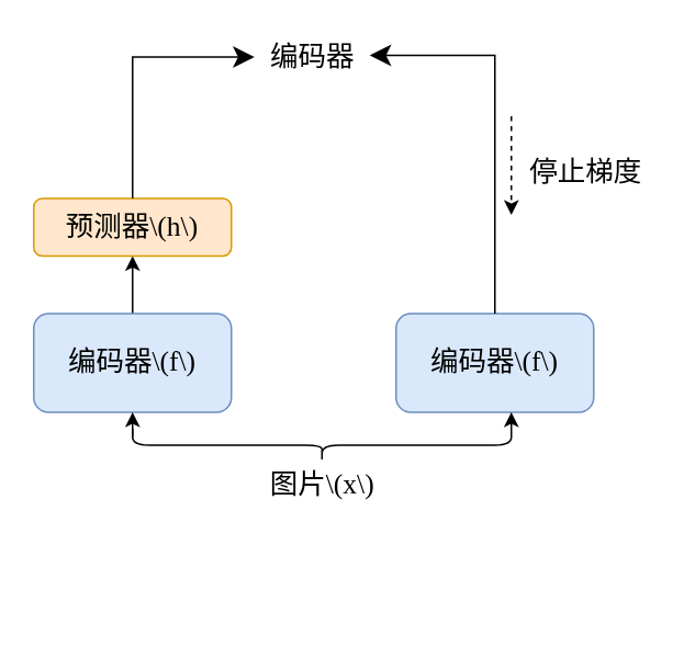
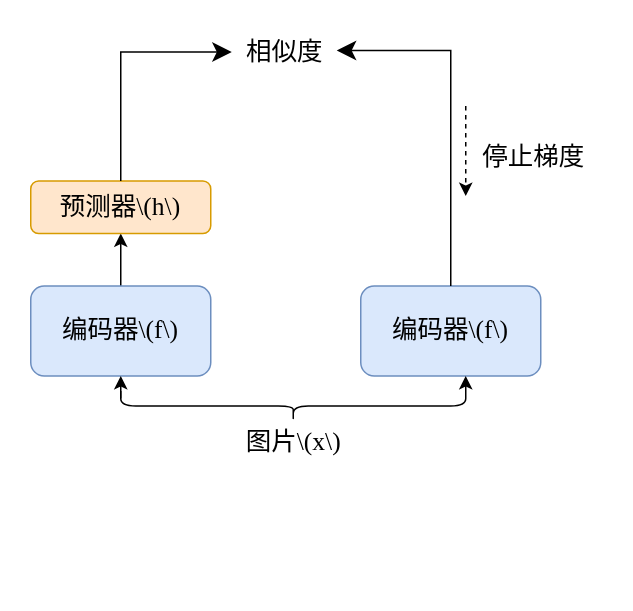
  <mxCell id="0" />
  <mxCell id="1" parent="0" />
  <mxCell id="2" value="图片\(x\)" style="text;html=1;align=center;verticalAlign=middle;resizable=0;points=[];autosize=1;strokeColor=none;fillColor=none;fontFamily=SimSun;fontSize=17;" vertex="1" parent="1"><mxGeometry x="145" y="280" width="100" height="30" as="geometry" /></mxCell>
  <mxCell id="3" style="edgeStyle=orthogonalEdgeStyle;rounded=0;orthogonalLoop=1;jettySize=auto;html=1;exitX=0.5;exitY=0;exitDx=0;exitDy=0;entryX=0.5;entryY=1;entryDx=0;entryDy=0;" edge="1" parent="1" source="4" target="9"><mxGeometry relative="1" as="geometry" /></mxCell>
  <mxCell id="4" value="&lt;font face=&quot;SimSun&quot; style=&quot;font-size: 17px;&quot;&gt;编码器\(f\)&lt;/font&gt;" style="rounded=1;whiteSpace=wrap;html=1;fillColor=#dae8fc;strokeColor=#6c8ebf;" vertex="1" parent="1"><mxGeometry x="20" y="190" width="120" height="60" as="geometry" /></mxCell>
  <mxCell id="5" value="&lt;font face=&quot;SimSun&quot; style=&quot;font-size: 17px;&quot;&gt;编码器\(f\)&lt;/font&gt;" style="rounded=1;whiteSpace=wrap;html=1;fillColor=#dae8fc;strokeColor=#6c8ebf;" vertex="1" parent="1"><mxGeometry x="240" y="190" width="120" height="60" as="geometry" /></mxCell>
  <mxCell id="6" style="edgeStyle=orthogonalEdgeStyle;rounded=0;orthogonalLoop=1;jettySize=auto;html=1;exitX=0.25;exitY=1;exitDx=0;exitDy=0;entryX=0.5;entryY=1;entryDx=0;entryDy=0;" edge="1" parent="1" source="7" target="4"><mxGeometry relative="1" as="geometry" /></mxCell>
  <mxCell id="7" value="" style="shape=curlyBracket;whiteSpace=wrap;html=1;rounded=1;flipH=1;labelPosition=right;verticalLabelPosition=middle;align=left;verticalAlign=middle;rotation=90;" vertex="1" parent="1"><mxGeometry x="185" y="155" width="20" height="230" as="geometry" /></mxCell>
  <mxCell id="8" style="edgeStyle=orthogonalEdgeStyle;rounded=0;orthogonalLoop=1;jettySize=auto;html=1;entryX=0.583;entryY=1;entryDx=0;entryDy=0;entryPerimeter=0;" edge="1" parent="1" target="5"><mxGeometry relative="1" as="geometry"><mxPoint x="310" y="260" as="sourcePoint" /></mxGeometry></mxCell>
  <mxCell id="9" value="预测器\(h\)" style="rounded=1;whiteSpace=wrap;html=1;fontFamily=SimSun;fontSize=17;fillColor=#ffe6cc;strokeColor=#d79b00;" vertex="1" parent="1"><mxGeometry x="20" y="120" width="120" height="35" as="geometry" /></mxCell>
- <mxCell id="10" value="编码器" style="text;html=1;align=center;verticalAlign=middle;resizable=0;points=[];autosize=1;strokeColor=none;fillColor=none;fontSize=17;fontFamily=SimSun;" vertex="1" parent="1"><mxGeometry x="154" y="20" width="70" height="30" as="geometry" /></mxCell>
+ <mxCell id="10" value="相似度" style="text;html=1;align=center;verticalAlign=middle;resizable=0;points=[];autosize=1;strokeColor=none;fillColor=none;fontSize=17;fontFamily=SimSun;" vertex="1" parent="1"><mxGeometry x="154" y="20" width="70" height="30" as="geometry" /></mxCell>
  <mxCell id="11" style="rounded=0;orthogonalLoop=1;jettySize=auto;html=1;exitX=0.5;exitY=0;exitDx=0;exitDy=0;entryX=0;entryY=0.467;entryDx=0;entryDy=0;entryPerimeter=0;edgeStyle=orthogonalEdgeStyle;strokeWidth=1;endSize=10;" edge="1" parent="1" source="9" target="10"><mxGeometry relative="1" as="geometry" /></mxCell>
  <mxCell id="12" style="edgeStyle=orthogonalEdgeStyle;rounded=0;orthogonalLoop=1;jettySize=auto;html=1;exitX=0.5;exitY=0;exitDx=0;exitDy=0;entryX=1;entryY=0.433;entryDx=0;entryDy=0;entryPerimeter=0;endSize=10;" edge="1" parent="1" source="5" target="10"><mxGeometry relative="1" as="geometry" /></mxCell>
  <mxCell id="13" value="" style="endArrow=classic;html=1;rounded=0;dashed=1;" edge="1" parent="1"><mxGeometry width="50" height="50" relative="1" as="geometry"><mxPoint x="310" y="70" as="sourcePoint" /><mxPoint x="310" y="130" as="targetPoint" /></mxGeometry></mxCell>
  <mxCell id="14" value="停止梯度" style="text;html=1;align=center;verticalAlign=middle;resizable=0;points=[];autosize=1;strokeColor=none;fillColor=none;fontSize=17;fontFamily=SimSun;" vertex="1" parent="1"><mxGeometry x="310" y="90" width="90" height="30" as="geometry" /></mxCell>
